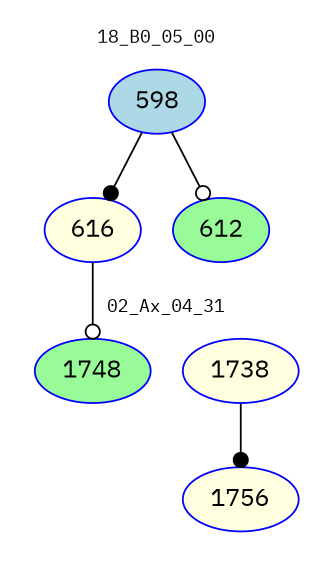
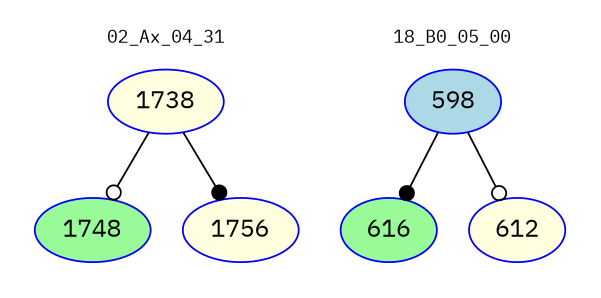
  digraph {
    fontname="IBM Plex Mono"
    node [color=blue fillcolor=lightyellow fontname="IBM Plex Mono" style=filled]
    edge [arrowhead=odot color=black fontname="IBM Plex Mono"]
    n1 [label=1738]
    n2 [fillcolor=palegreen label=1748]
    n3 [label=1756]
    n4 [fillcolor=lightblue label=598]
-   n5 [label=616]
-   n6 [fillcolor=palegreen label=612]
+   n5 [fillcolor=palegreen label=616]
+   n6 [label=612]
    subgraph cluster_1 {
      color=white
      fontsize=10
      label="02_Ax_04_31"
      n1
      n2
      n3
    }
    subgraph cluster_2 {
      color=white
      fontsize=10
      label="18_B0_05_00"
      n4
      n5
      n6
    }
-   n5 -> n2
+   n1 -> n2
    n1 -> n3 [arrowhead=dot]
    n4 -> n5 [arrowhead=dot]
    n4 -> n6
  }
